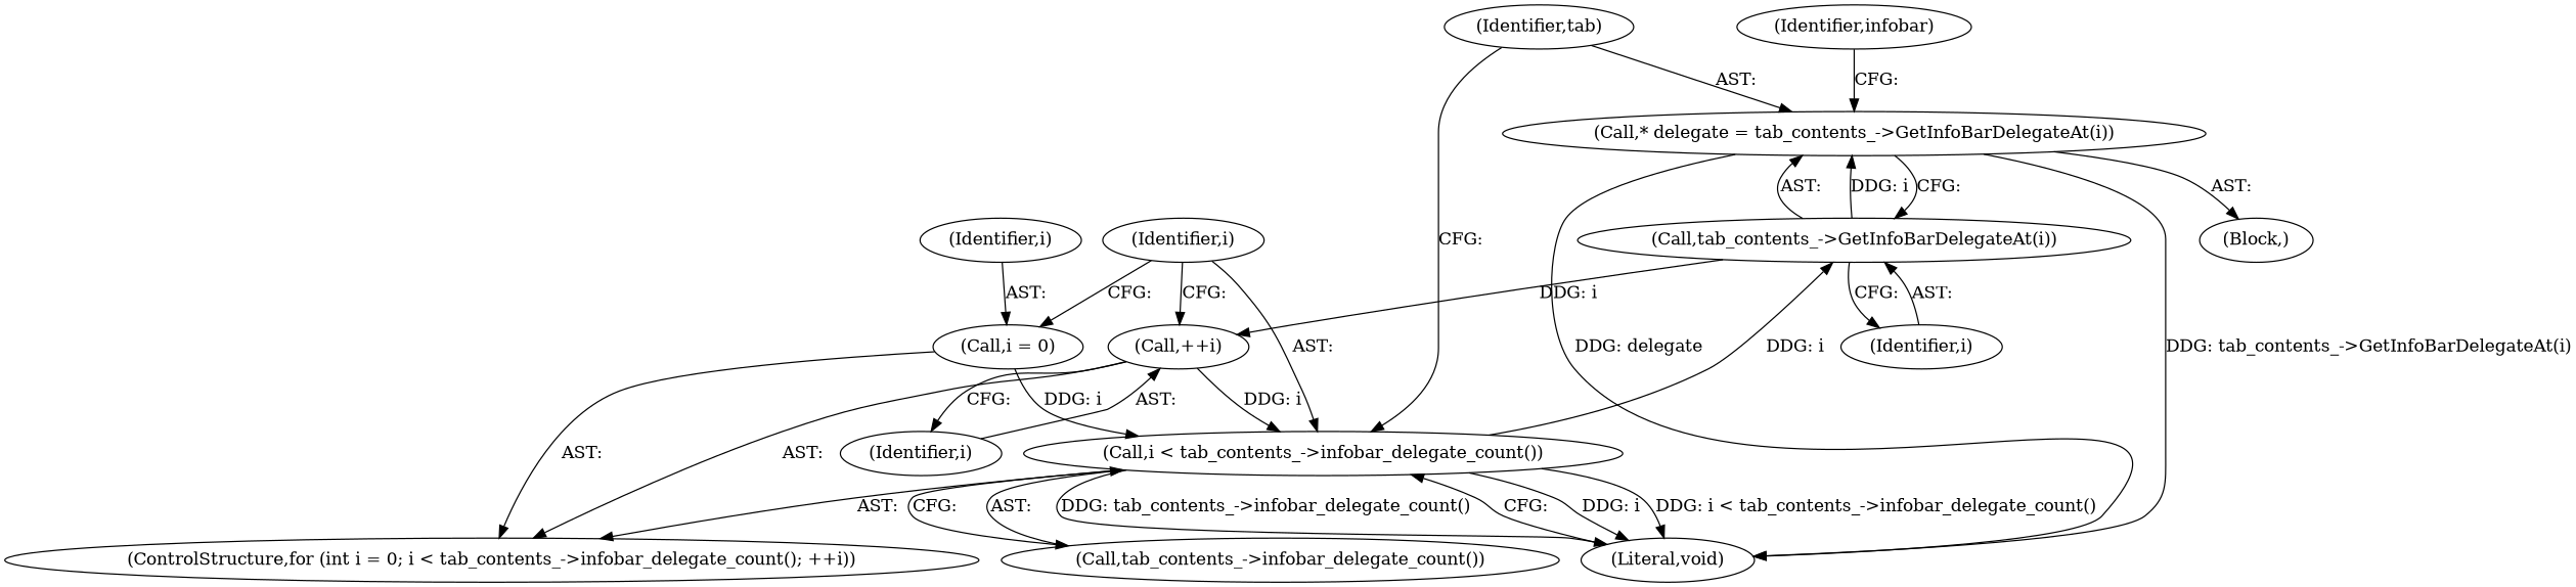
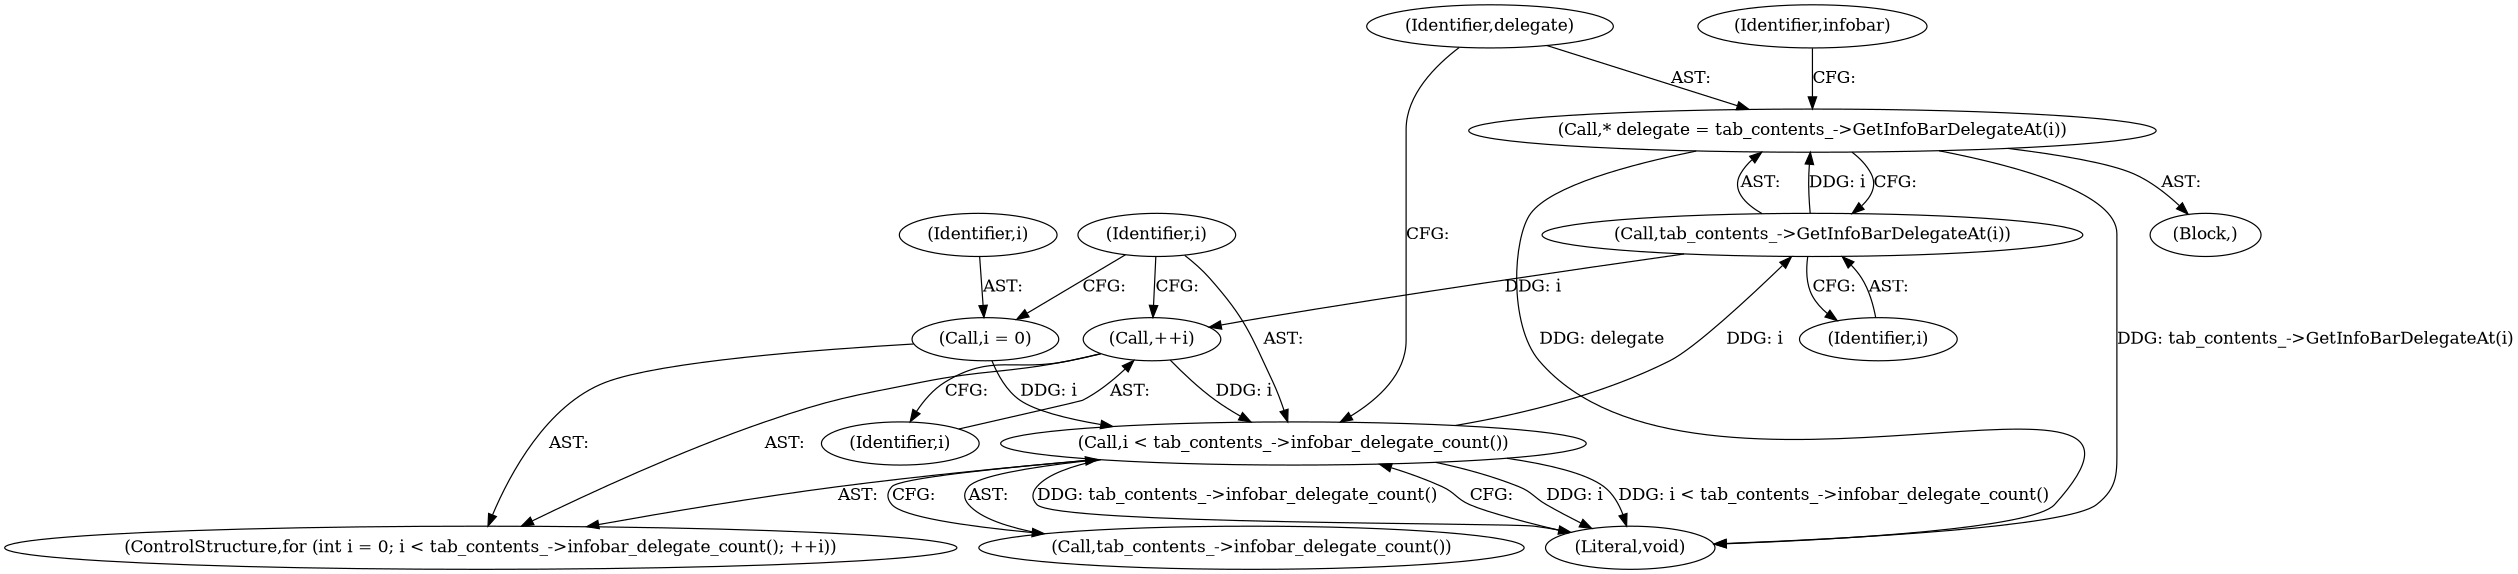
  digraph {
    n1 [label="(Call,* delegate = tab_contents_->GetInfoBarDelegateAt(i))"]
    n2 [label="(Call,tab_contents_->GetInfoBarDelegateAt(i))"]
    n3 [label="(Block,)"]
    n4 [label="(Literal,void)"]
    n5 [label="(Call,++i)"]
    n6 [label="(Identifier,i)"]
    n7 [label="(Call,i < tab_contents_->infobar_delegate_count())"]
    n8 [label="(ControlStructure,for (int i = 0; i < tab_contents_->infobar_delegate_count(); ++i))"]
    n9 [label="(Identifier,i)"]
    n10 [label="(Call,tab_contents_->infobar_delegate_count())"]
    n11 [label="(Call,i = 0)"]
-   n12 [label="(Identifier,tab)"]
+   n12 [label="(Identifier,delegate)"]
    n13 [label="(Identifier,infobar)"]
    n14 [label="(Identifier,i)"]
    n15 [label="(Identifier,i)"]
    n1 -> n2 [label="CFG: "]
    n1 -> n3 [label="AST: "]
    n1 -> n4 [label="DDG: tab_contents_->GetInfoBarDelegateAt(i)"]
    n1 -> n4 [label="DDG: delegate"]
    n2 -> n1 [label="AST: "]
    n2 -> n1 [label="DDG: i"]
    n2 -> n5 [label="DDG: i"]
    n2 -> n6 [label="CFG: "]
    n4 -> n7 [label="CFG: "]
    n5 -> n7 [label="DDG: i"]
    n5 -> n8 [label="AST: "]
    n5 -> n9 [label="CFG: "]
    n6 -> n2 [label="AST: "]
    n7 -> n2 [label="DDG: i"]
    n7 -> n4 [label="DDG: i"]
    n7 -> n4 [label="DDG: i < tab_contents_->infobar_delegate_count()"]
    n7 -> n4 [label="DDG: tab_contents_->infobar_delegate_count()"]
    n7 -> n8 [label="AST: "]
    n7 -> n10 [label="CFG: "]
    n9 -> n5 [label="AST: "]
    n10 -> n7 [label="AST: "]
    n11 -> n7 [label="DDG: i"]
    n11 -> n8 [label="AST: "]
    n12 -> n1 [label="AST: "]
    n12 -> n7 [label="CFG: "]
    n13 -> n1 [label="CFG: "]
    n14 -> n11 [label="AST: "]
    n15 -> n5 [label="CFG: "]
    n15 -> n7 [label="AST: "]
    n15 -> n11 [label="CFG: "]
  }
